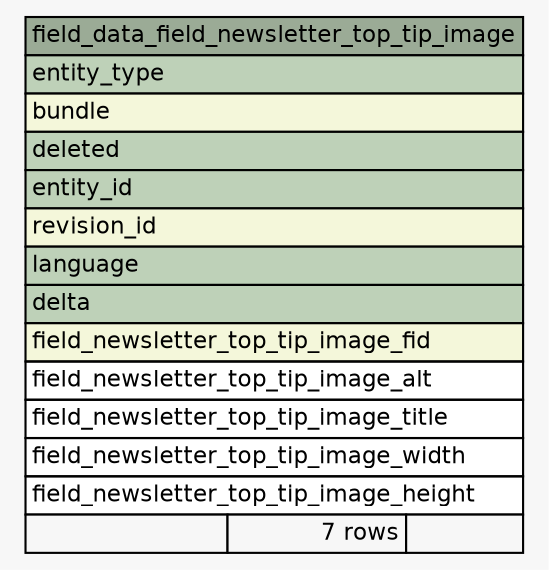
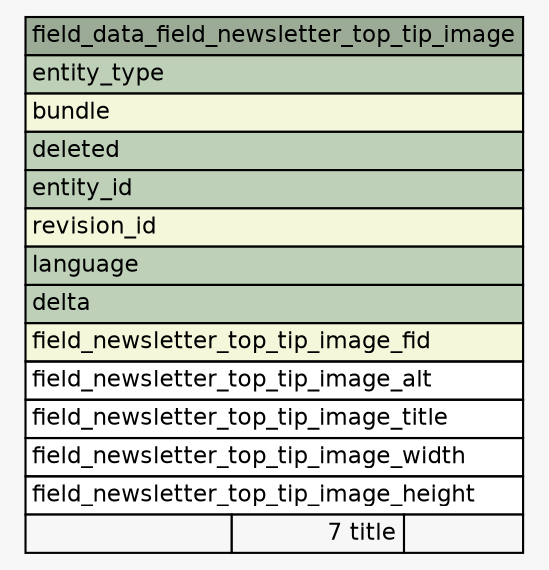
  digraph {
    bgcolor="#f7f7f7"
    fontname=Helvetica
    fontsize=11
    nodesep=0.18
    rankdir=RL
    ranksep=0.46
-   n1 [fontname=Helvetica fontsize=11 label=<     <TABLE BORDER="0" CELLBORDER="1" CELLSPACING="0" BGCOLOR="#ffffff">       <TR><TD COLSPAN="3" BGCOLOR="#9bab96" ALIGN="CENTER">field_data_field_newsletter_top_tip_image</TD></TR>       <TR><TD PORT="entity_type" COLSPAN="3" BGCOLOR="#bed1b8" ALIGN="LEFT">entity_type</TD></TR>       <TR><TD PORT="bundle" COLSPAN="3" BGCOLOR="#f4f7da" ALIGN="LEFT">bundle</TD></TR>       <TR><TD PORT="deleted" COLSPAN="3" BGCOLOR="#bed1b8" ALIGN="LEFT">deleted</TD></TR>       <TR><TD PORT="entity_id" COLSPAN="3" BGCOLOR="#bed1b8" ALIGN="LEFT">entity_id</TD></TR>       <TR><TD PORT="revision_id" COLSPAN="3" BGCOLOR="#f4f7da" ALIGN="LEFT">revision_id</TD></TR>       <TR><TD PORT="language" COLSPAN="3" BGCOLOR="#bed1b8" ALIGN="LEFT">language</TD></TR>       <TR><TD PORT="delta" COLSPAN="3" BGCOLOR="#bed1b8" ALIGN="LEFT">delta</TD></TR>       <TR><TD PORT="field_newsletter_top_tip_image_fid" COLSPAN="3" BGCOLOR="#f4f7da" ALIGN="LEFT">field_newsletter_top_tip_image_fid</TD></TR>       <TR><TD PORT="field_newsletter_top_tip_image_alt" COLSPAN="3" ALIGN="LEFT">field_newsletter_top_tip_image_alt</TD></TR>       <TR><TD PORT="field_newsletter_top_tip_image_title" COLSPAN="3" ALIGN="LEFT">field_newsletter_top_tip_image_title</TD></TR>       <TR><TD PORT="field_newsletter_top_tip_image_width" COLSPAN="3" ALIGN="LEFT">field_newsletter_top_tip_image_width</TD></TR>       <TR><TD PORT="field_newsletter_top_tip_image_height" COLSPAN="3" ALIGN="LEFT">field_newsletter_top_tip_image_height</TD></TR>       <TR><TD ALIGN="LEFT" BGCOLOR="#f7f7f7">  </TD><TD ALIGN="RIGHT" BGCOLOR="#f7f7f7">7 rows</TD><TD ALIGN="RIGHT" BGCOLOR="#f7f7f7">  </TD></TR>     </TABLE>> shape=plaintext]
+   n1 [fontname=Helvetica fontsize=11 label=<     <TABLE BORDER="0" CELLBORDER="1" CELLSPACING="0" BGCOLOR="#ffffff">       <TR><TD COLSPAN="3" BGCOLOR="#9bab96" ALIGN="CENTER">field_data_field_newsletter_top_tip_image</TD></TR>       <TR><TD PORT="entity_type" COLSPAN="3" BGCOLOR="#bed1b8" ALIGN="LEFT">entity_type</TD></TR>       <TR><TD PORT="bundle" COLSPAN="3" BGCOLOR="#f4f7da" ALIGN="LEFT">bundle</TD></TR>       <TR><TD PORT="deleted" COLSPAN="3" BGCOLOR="#bed1b8" ALIGN="LEFT">deleted</TD></TR>       <TR><TD PORT="entity_id" COLSPAN="3" BGCOLOR="#bed1b8" ALIGN="LEFT">entity_id</TD></TR>       <TR><TD PORT="revision_id" COLSPAN="3" BGCOLOR="#f4f7da" ALIGN="LEFT">revision_id</TD></TR>       <TR><TD PORT="language" COLSPAN="3" BGCOLOR="#bed1b8" ALIGN="LEFT">language</TD></TR>       <TR><TD PORT="delta" COLSPAN="3" BGCOLOR="#bed1b8" ALIGN="LEFT">delta</TD></TR>       <TR><TD PORT="field_newsletter_top_tip_image_fid" COLSPAN="3" BGCOLOR="#f4f7da" ALIGN="LEFT">field_newsletter_top_tip_image_fid</TD></TR>       <TR><TD PORT="field_newsletter_top_tip_image_alt" COLSPAN="3" ALIGN="LEFT">field_newsletter_top_tip_image_alt</TD></TR>       <TR><TD PORT="field_newsletter_top_tip_image_title" COLSPAN="3" ALIGN="LEFT">field_newsletter_top_tip_image_title</TD></TR>       <TR><TD PORT="field_newsletter_top_tip_image_width" COLSPAN="3" ALIGN="LEFT">field_newsletter_top_tip_image_width</TD></TR>       <TR><TD PORT="field_newsletter_top_tip_image_height" COLSPAN="3" ALIGN="LEFT">field_newsletter_top_tip_image_height</TD></TR>       <TR><TD ALIGN="LEFT" BGCOLOR="#f7f7f7">  </TD><TD ALIGN="RIGHT" BGCOLOR="#f7f7f7">7 title</TD><TD ALIGN="RIGHT" BGCOLOR="#f7f7f7">  </TD></TR>     </TABLE>> shape=plaintext]
  }
